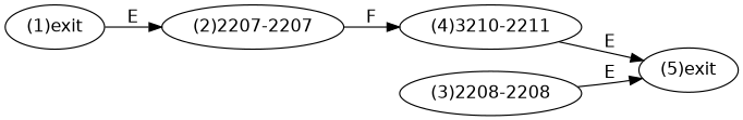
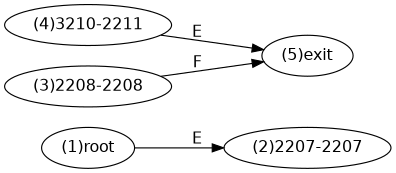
  digraph {
    fontname="DejaVu Sans"
    rankdir=LR
    node [fontname="DejaVu Sans"]
    edge [fontname="DejaVu Sans"]
-   n1 [label="(1)exit"]
+   n1 [label="(1)root"]
    n2 [label="(2)2207-2207"]
    n3 [label="(4)3210-2211"]
    n4 [label="(3)2208-2208"]
    n5 [label="(5)exit"]
    n1 -> n2 [label=E]
-   n2 -> n3 [label=F]
    n3 -> n5 [label=E]
-   n4 -> n5 [label=E]
+   n4 -> n5 [label=F]
  }
